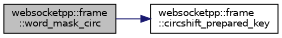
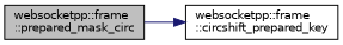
  digraph {
    rankdir=LR
    node [color=black fontname=Helvetica fontsize=10 shape=record style=filled]
-   n1 [fillcolor=grey75 fontcolor=black height=0.2 label="websocketpp::frame\l::word_mask_circ" width=0.4]
+   n1 [fillcolor=grey75 fontcolor=black height=0.2 label="websocketpp::frame\l::prepared_mask_circ" width=0.4]
    n2 [fillcolor=white height=0.2 label="websocketpp::frame\l::circshift_prepared_key" width=0.4]
    n1 -> n2 [color=midnightblue fontname=Helvetica fontsize=10 labelfontname=Helvetica labelfontsize=10 style=solid]
  }
